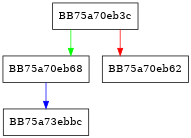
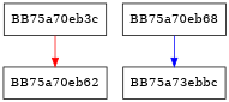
  digraph {
    splines=ortho
    node [shape=box]
    BB75a70eb3c
    BB75a70eb68
    BB75a70eb62
    n4 [label=BB75a73ebbc]
-   BB75a70eb3c -> BB75a70eb68 [color=green]
    BB75a70eb3c -> BB75a70eb62 [color=red]
    BB75a70eb68 -> n4 [color=blue]
  }
